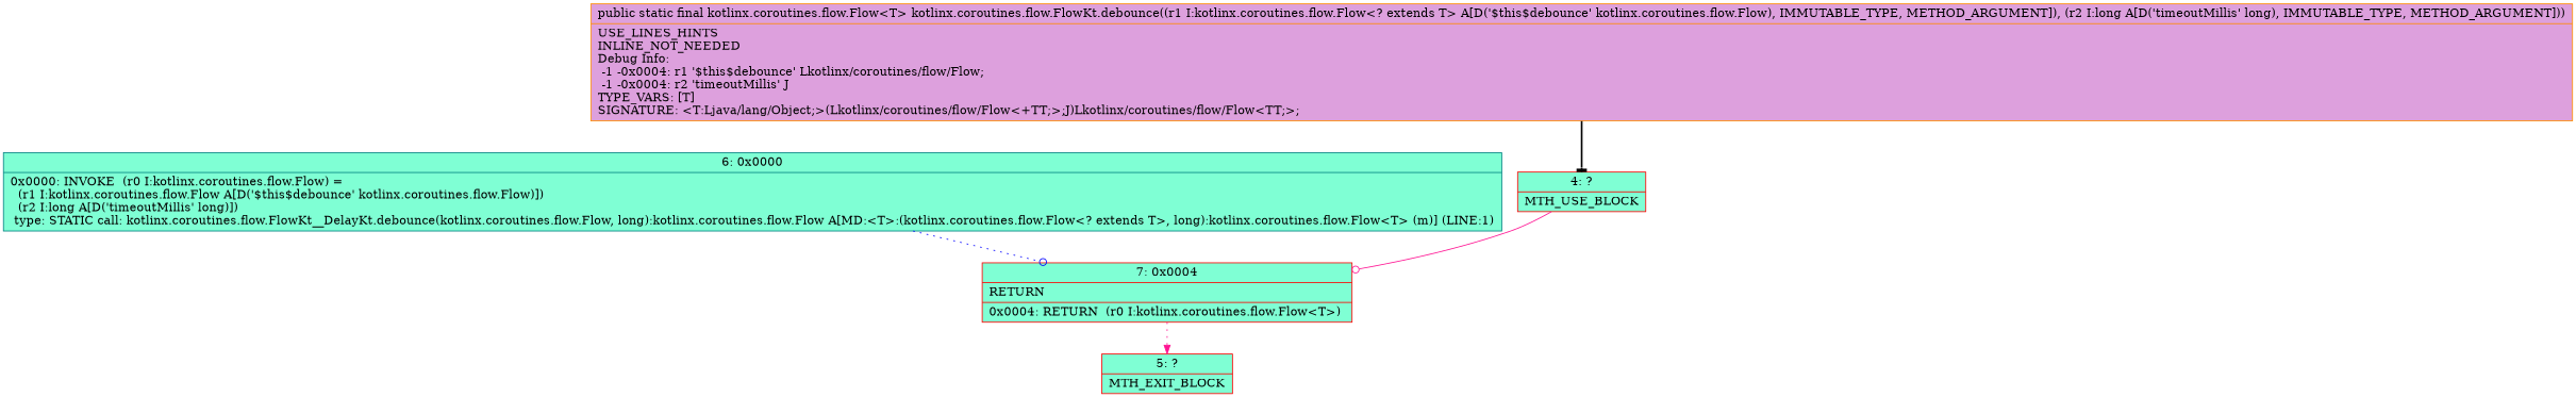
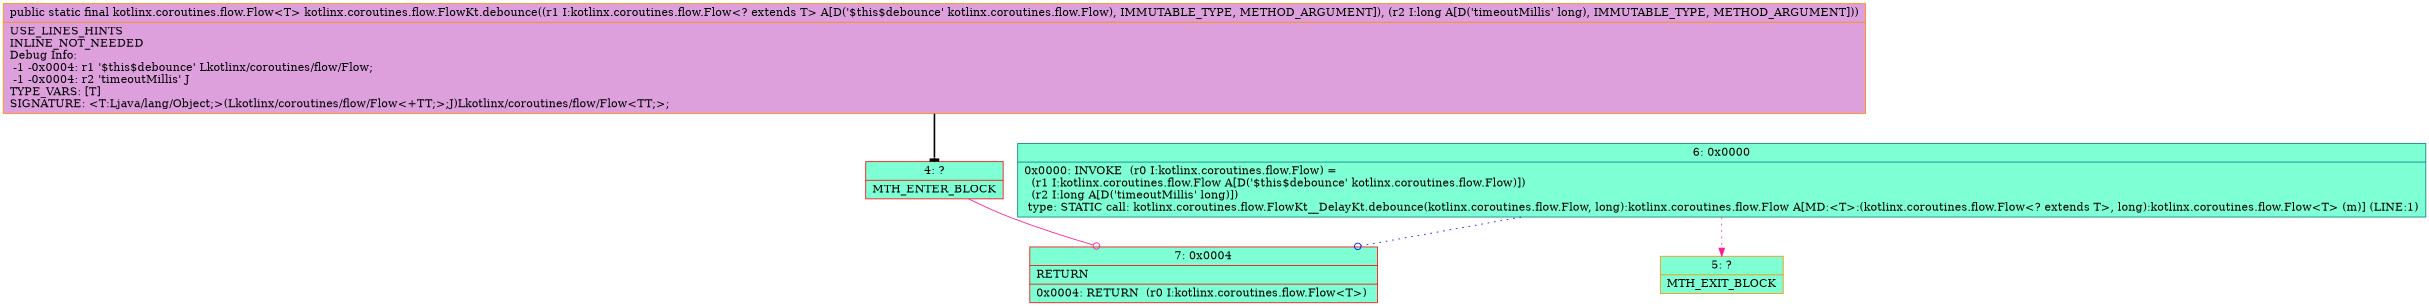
  digraph {
    node [color=red fillcolor=aquamarine shape=record style=filled]
    edge [arrowhead=odot color=deeppink style=dotted]
-   n1 [label="{4\:\ ?|MTH_USE_BLOCK\l}"]
+   n1 [label="{4\:\ ?|MTH_ENTER_BLOCK\l}"]
    n2 [label="{7\:\ 0x0004|RETURN\l|0x0004: RETURN  (r0 I:kotlinx.coroutines.flow.Flow\<T\>) \l}"]
    n3 [color=teal label="{6\:\ 0x0000|0x0000: INVOKE  (r0 I:kotlinx.coroutines.flow.Flow) = \l  (r1 I:kotlinx.coroutines.flow.Flow A[D('$this$debounce' kotlinx.coroutines.flow.Flow)])\l  (r2 I:long A[D('timeoutMillis' long)])\l type: STATIC call: kotlinx.coroutines.flow.FlowKt__DelayKt.debounce(kotlinx.coroutines.flow.Flow, long):kotlinx.coroutines.flow.Flow A[MD:\<T\>:(kotlinx.coroutines.flow.Flow\<? extends T\>, long):kotlinx.coroutines.flow.Flow\<T\> (m)] (LINE:1)\l}"]
-   n4 [label="{5\:\ ?|MTH_EXIT_BLOCK\l}"]
+   n4 [color=darkorange label="{5\:\ ?|MTH_EXIT_BLOCK\l}"]
    n5 [color=darkorange fillcolor=plum label="{public static final kotlinx.coroutines.flow.Flow\<T\> kotlinx.coroutines.flow.FlowKt.debounce((r1 I:kotlinx.coroutines.flow.Flow\<? extends T\> A[D('$this$debounce' kotlinx.coroutines.flow.Flow), IMMUTABLE_TYPE, METHOD_ARGUMENT]), (r2 I:long A[D('timeoutMillis' long), IMMUTABLE_TYPE, METHOD_ARGUMENT]))  | USE_LINES_HINTS\lINLINE_NOT_NEEDED\lDebug Info:\l  \-1 \-0x0004: r1 '$this$debounce' Lkotlinx\/coroutines\/flow\/Flow;\l  \-1 \-0x0004: r2 'timeoutMillis' J\lTYPE_VARS: [T]\lSIGNATURE: \<T:Ljava\/lang\/Object;\>(Lkotlinx\/coroutines\/flow\/Flow\<+TT;\>;J)Lkotlinx\/coroutines\/flow\/Flow\<TT;\>;\l}"]
    n1 -> n2 [style=solid]
-   n2 -> n4 [arrowhead=normal]
+   n3 -> n4 [arrowhead=normal]
    n3 -> n2 [color=blue]
    n5 -> n1 [arrowhead=tee color=black style=bold]
  }
